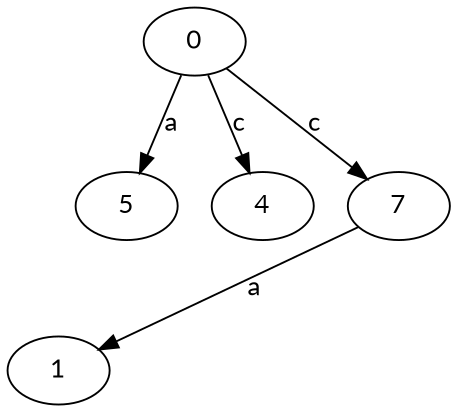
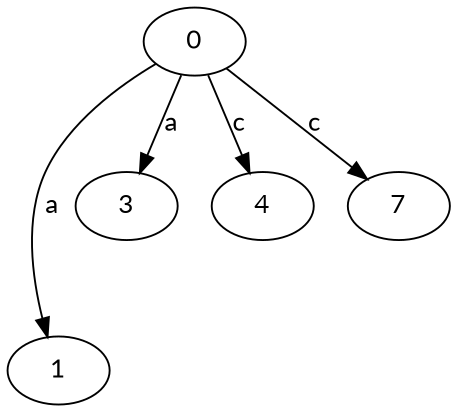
  strict digraph {
    fontname=Lato
    node [fontname=Lato]
    edge [fontname=Lato]
    0
    1
-   3 [label=5]
+   3
    4
    7
-   7 -> 1 [label=a]
+   0 -> 1 [label=a]
    0 -> 3 [label=a]
    0 -> 4 [label=c]
    0 -> 7 [label=c]
  }
